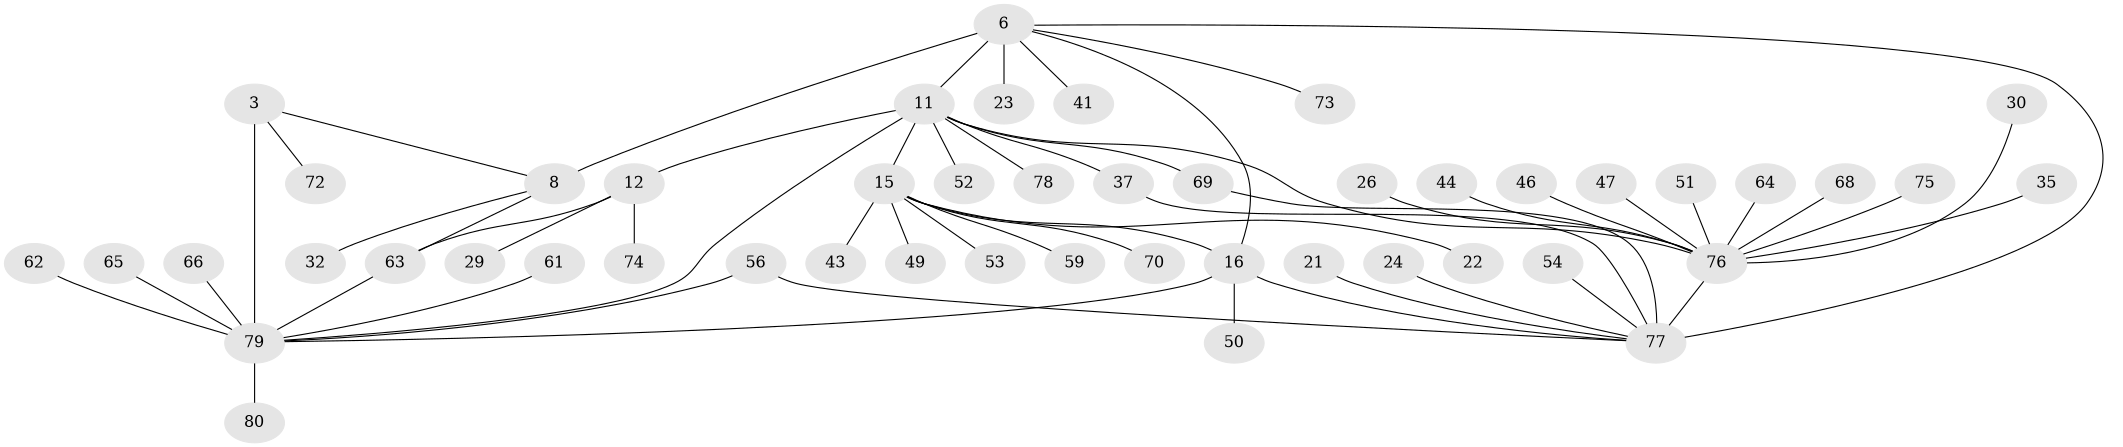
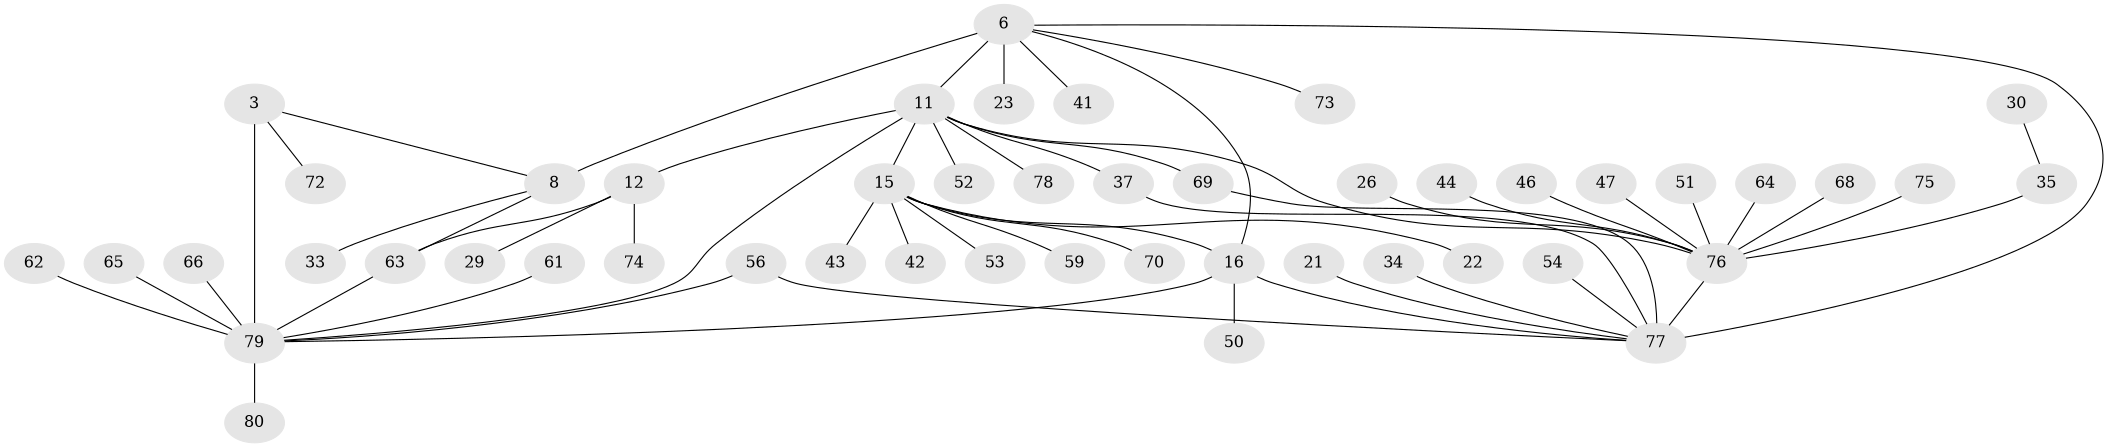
  graph {
    node [color=gray90 style=filled]
    3 [super="+1"]
    8 [super="+7"]
    72
    79 [super="+67+4+34+39"]
-   33 [label=32]
+   33
    63 [super="+40"]
    80
    6 [super="+5"]
    11 [super="+9"]
    16 [super="+14"]
    23
    41
    73
    77 [super="+48+71+20"]
    12 [super="+10"]
    15 [super="+13"]
    37
    52
    69 [super="+32"]
    76 [super="+19+25"]
    78 [super="+60"]
    50
    29
    74 [super="+57"]
    22
    43
-   49
+   49 [label=42]
    53
    59 [super="+38"]
    70
    21
-   24
+   24 [label=34]
    26
    30
    44
    46
    47
    51
    54 [super="+42"]
    n40 [label=35]
    56 [super="+27"]
    61 [super="+58"]
    62 [super="+45"]
    64
    65
    66
    68
    75
    3 -- 8
    3 -- 72
    3 -- 79 [weight=4]
    8 -- 33
    8 -- 63
    79 -- 80
    63 -- 79
    6 -- 8 [weight=4]
    6 -- 11
    6 -- 16
    6 -- 23
    6 -- 41
    6 -- 73
    6 -- 77 [weight=2]
    11 -- 79
    11 -- 12 [weight=4]
    11 -- 15
    11 -- 37
    11 -- 52
    11 -- 69
    11 -- 76 [weight=2]
    11 -- 78
    16 -- 79
    16 -- 77
    16 -- 50
    12 -- 63
    12 -- 29
    12 -- 74
    15 -- 16 [weight=4]
    15 -- 22
    15 -- 43
    15 -- 49
    15 -- 53
    15 -- 59
    15 -- 70
    37 -- 77
    69 -- 77
    76 -- 77 [weight=4]
    21 -- 77
    24 -- 77
    26 -- 76
-   30 -- 76
+   30 -- n40
    44 -- 76
    46 -- 76
    47 -- 76
    51 -- 76
    54 -- 77
    n40 -- 76
    56 -- 79
    56 -- 77
    61 -- 79
    62 -- 79
    64 -- 76
    65 -- 79
    66 -- 79
    68 -- 76
    75 -- 76
  }
